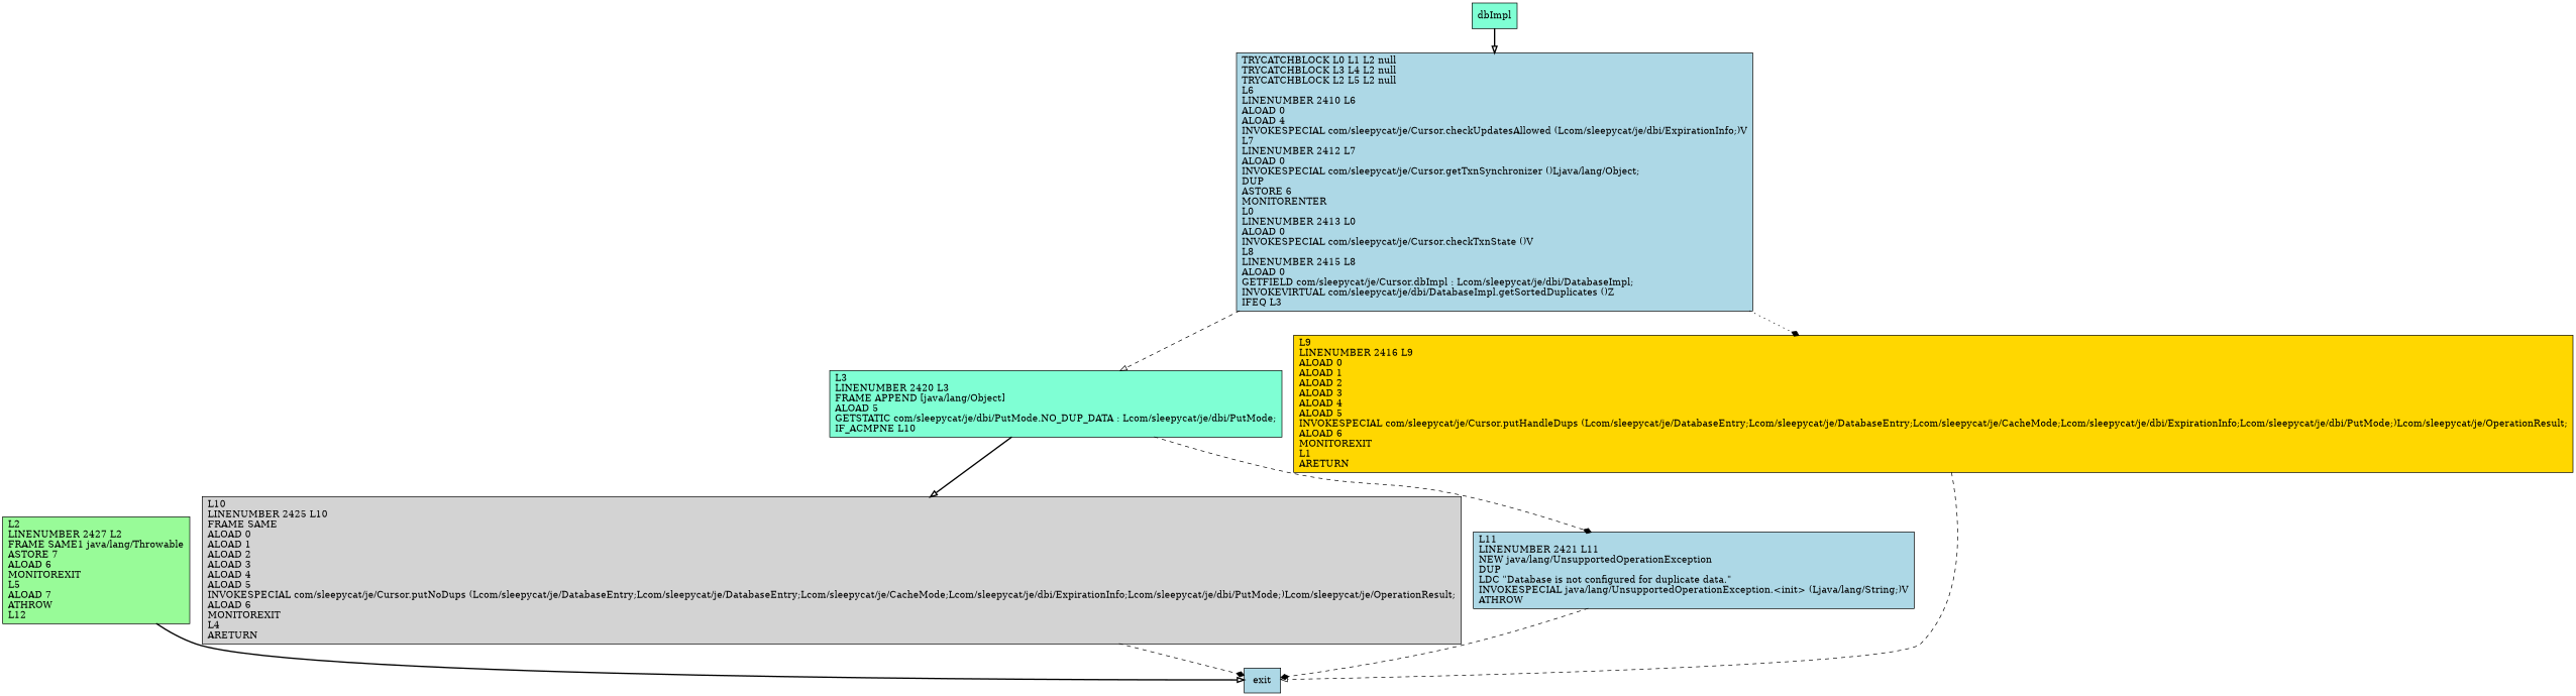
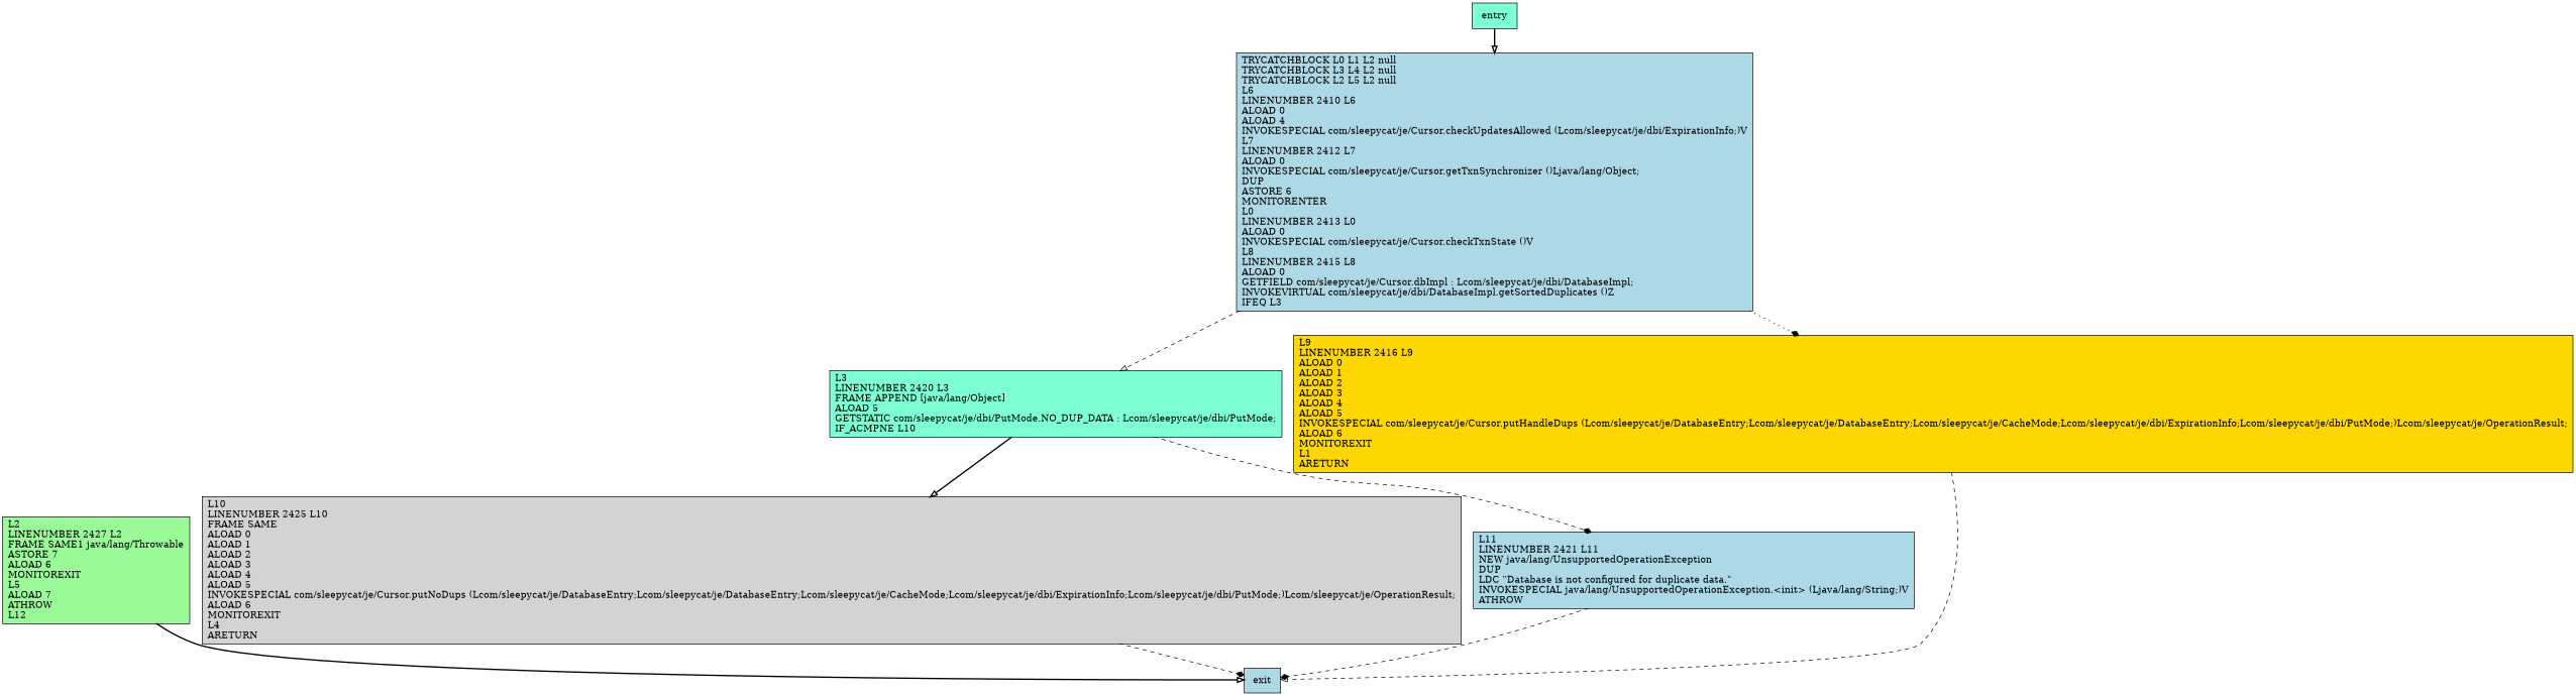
  digraph {
    node [shape=record style=filled fillcolor=lightblue]
    edge [style=dashed arrowhead=onormal]
    n1 [label="TRYCATCHBLOCK L0 L1 L2 null\lTRYCATCHBLOCK L3 L4 L2 null\lTRYCATCHBLOCK L2 L5 L2 null\lL6\lLINENUMBER 2410 L6\lALOAD 0\lALOAD 4\lINVOKESPECIAL com/sleepycat/je/Cursor.checkUpdatesAllowed (Lcom/sleepycat/je/dbi/ExpirationInfo;)V\lL7\lLINENUMBER 2412 L7\lALOAD 0\lINVOKESPECIAL com/sleepycat/je/Cursor.getTxnSynchronizer ()Ljava/lang/Object;\lDUP\lASTORE 6\lMONITORENTER\lL0\lLINENUMBER 2413 L0\lALOAD 0\lINVOKESPECIAL com/sleepycat/je/Cursor.checkTxnState ()V\lL8\lLINENUMBER 2415 L8\lALOAD 0\lGETFIELD com/sleepycat/je/Cursor.dbImpl : Lcom/sleepycat/je/dbi/DatabaseImpl;\lINVOKEVIRTUAL com/sleepycat/je/dbi/DatabaseImpl.getSortedDuplicates ()Z\lIFEQ L3\l"]
    n2 [label="L3\lLINENUMBER 2420 L3\lFRAME APPEND [java/lang/Object]\lALOAD 5\lGETSTATIC com/sleepycat/je/dbi/PutMode.NO_DUP_DATA : Lcom/sleepycat/je/dbi/PutMode;\lIF_ACMPNE L10\l" fillcolor=aquamarine]
    n3 [label="L9\lLINENUMBER 2416 L9\lALOAD 0\lALOAD 1\lALOAD 2\lALOAD 3\lALOAD 4\lALOAD 5\lINVOKESPECIAL com/sleepycat/je/Cursor.putHandleDups (Lcom/sleepycat/je/DatabaseEntry;Lcom/sleepycat/je/DatabaseEntry;Lcom/sleepycat/je/CacheMode;Lcom/sleepycat/je/dbi/ExpirationInfo;Lcom/sleepycat/je/dbi/PutMode;)Lcom/sleepycat/je/OperationResult;\lALOAD 6\lMONITOREXIT\lL1\lARETURN\l" fillcolor=gold]
    n4 [label="L10\lLINENUMBER 2425 L10\lFRAME SAME\lALOAD 0\lALOAD 1\lALOAD 2\lALOAD 3\lALOAD 4\lALOAD 5\lINVOKESPECIAL com/sleepycat/je/Cursor.putNoDups (Lcom/sleepycat/je/DatabaseEntry;Lcom/sleepycat/je/DatabaseEntry;Lcom/sleepycat/je/CacheMode;Lcom/sleepycat/je/dbi/ExpirationInfo;Lcom/sleepycat/je/dbi/PutMode;)Lcom/sleepycat/je/OperationResult;\lALOAD 6\lMONITOREXIT\lL4\lARETURN\l" fillcolor=lightgrey]
    exit
    n6 [label="L11\lLINENUMBER 2421 L11\lNEW java/lang/UnsupportedOperationException\lDUP\lLDC \"Database is not configured for duplicate data.\"\lINVOKESPECIAL java/lang/UnsupportedOperationException.\<init\> (Ljava/lang/String;)V\lATHROW\l"]
    n7 [label="L2\lLINENUMBER 2427 L2\lFRAME SAME1 java/lang/Throwable\lASTORE 7\lALOAD 6\lMONITOREXIT\lL5\lALOAD 7\lATHROW\lL12\l" fillcolor=palegreen]
-   entry [fillcolor=aquamarine label=dbImpl]
+   entry [fillcolor=aquamarine]
    n1 -> n2
    n1 -> n3 [style=dotted arrowhead=diamond]
    n2 -> n4 [style=bold]
    n2 -> n6 [arrowhead=diamond]
    n3 -> exit
    n4 -> exit [arrowhead=diamond]
    n6 -> exit [arrowhead=diamond]
    n7 -> exit [style=bold]
    entry -> n1 [style=bold]
  }
